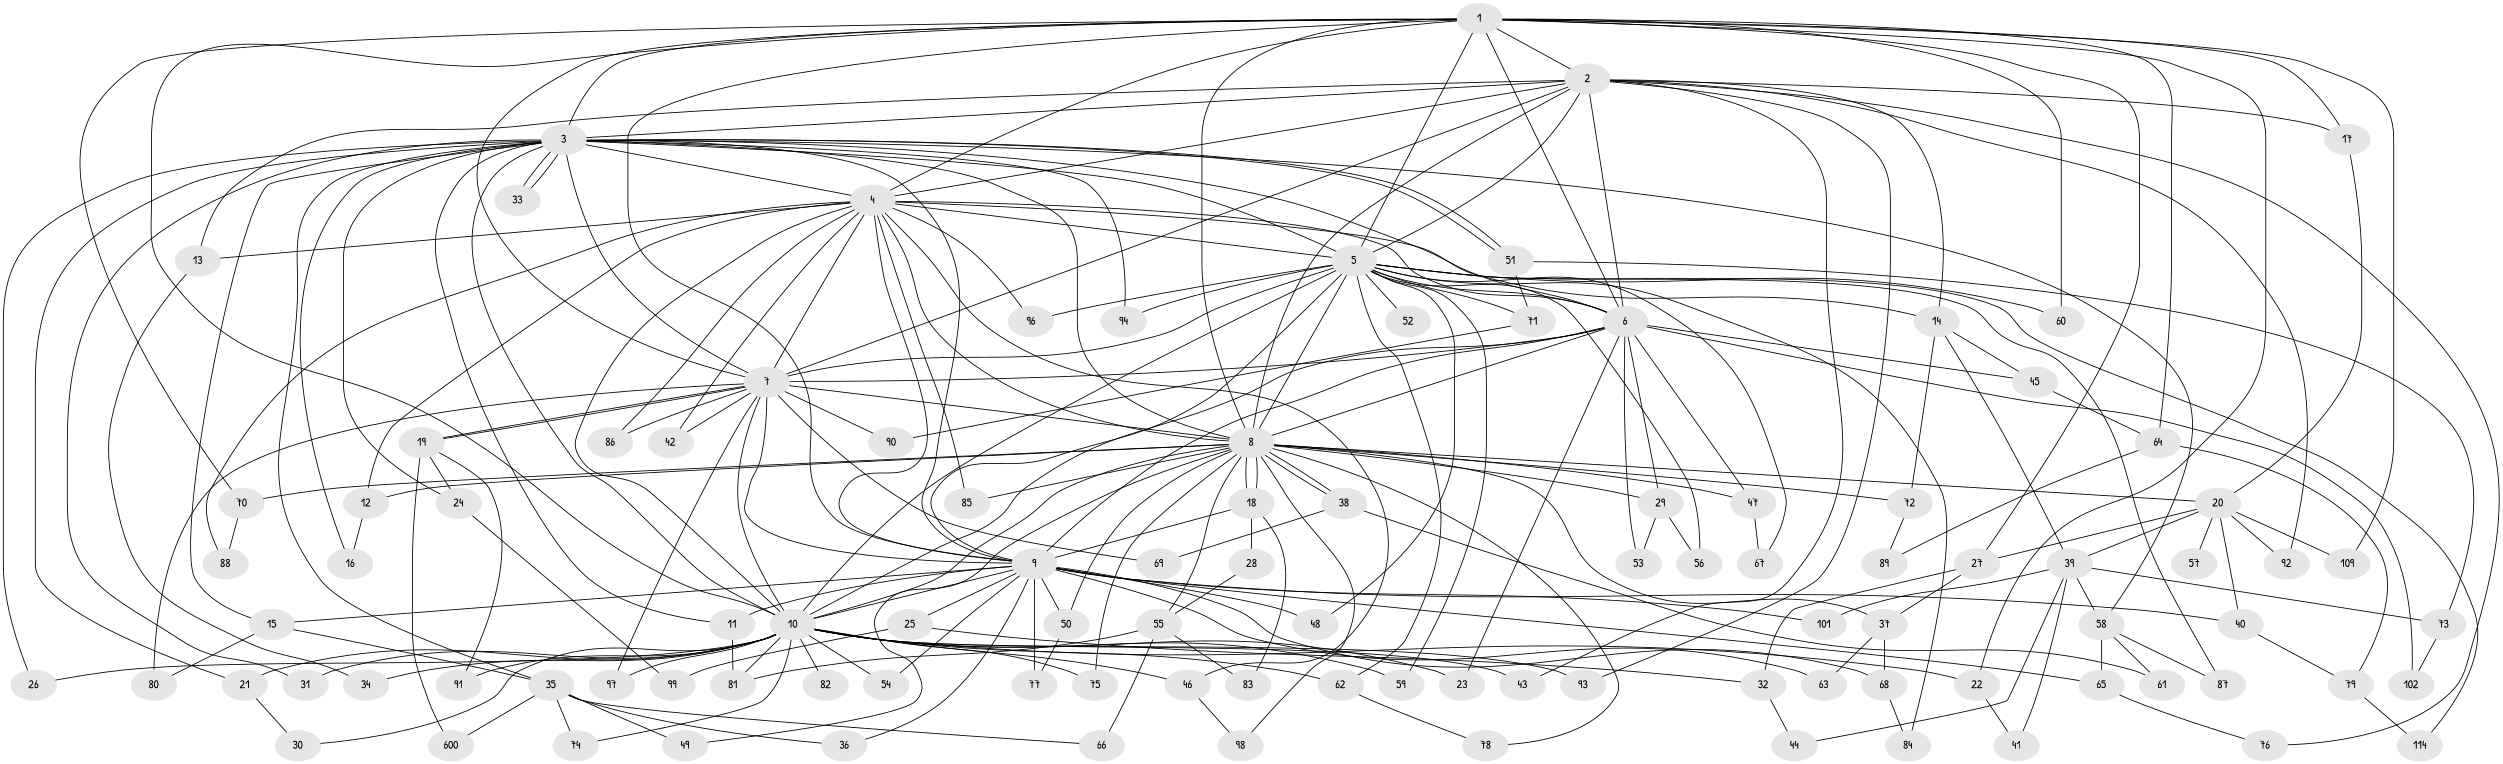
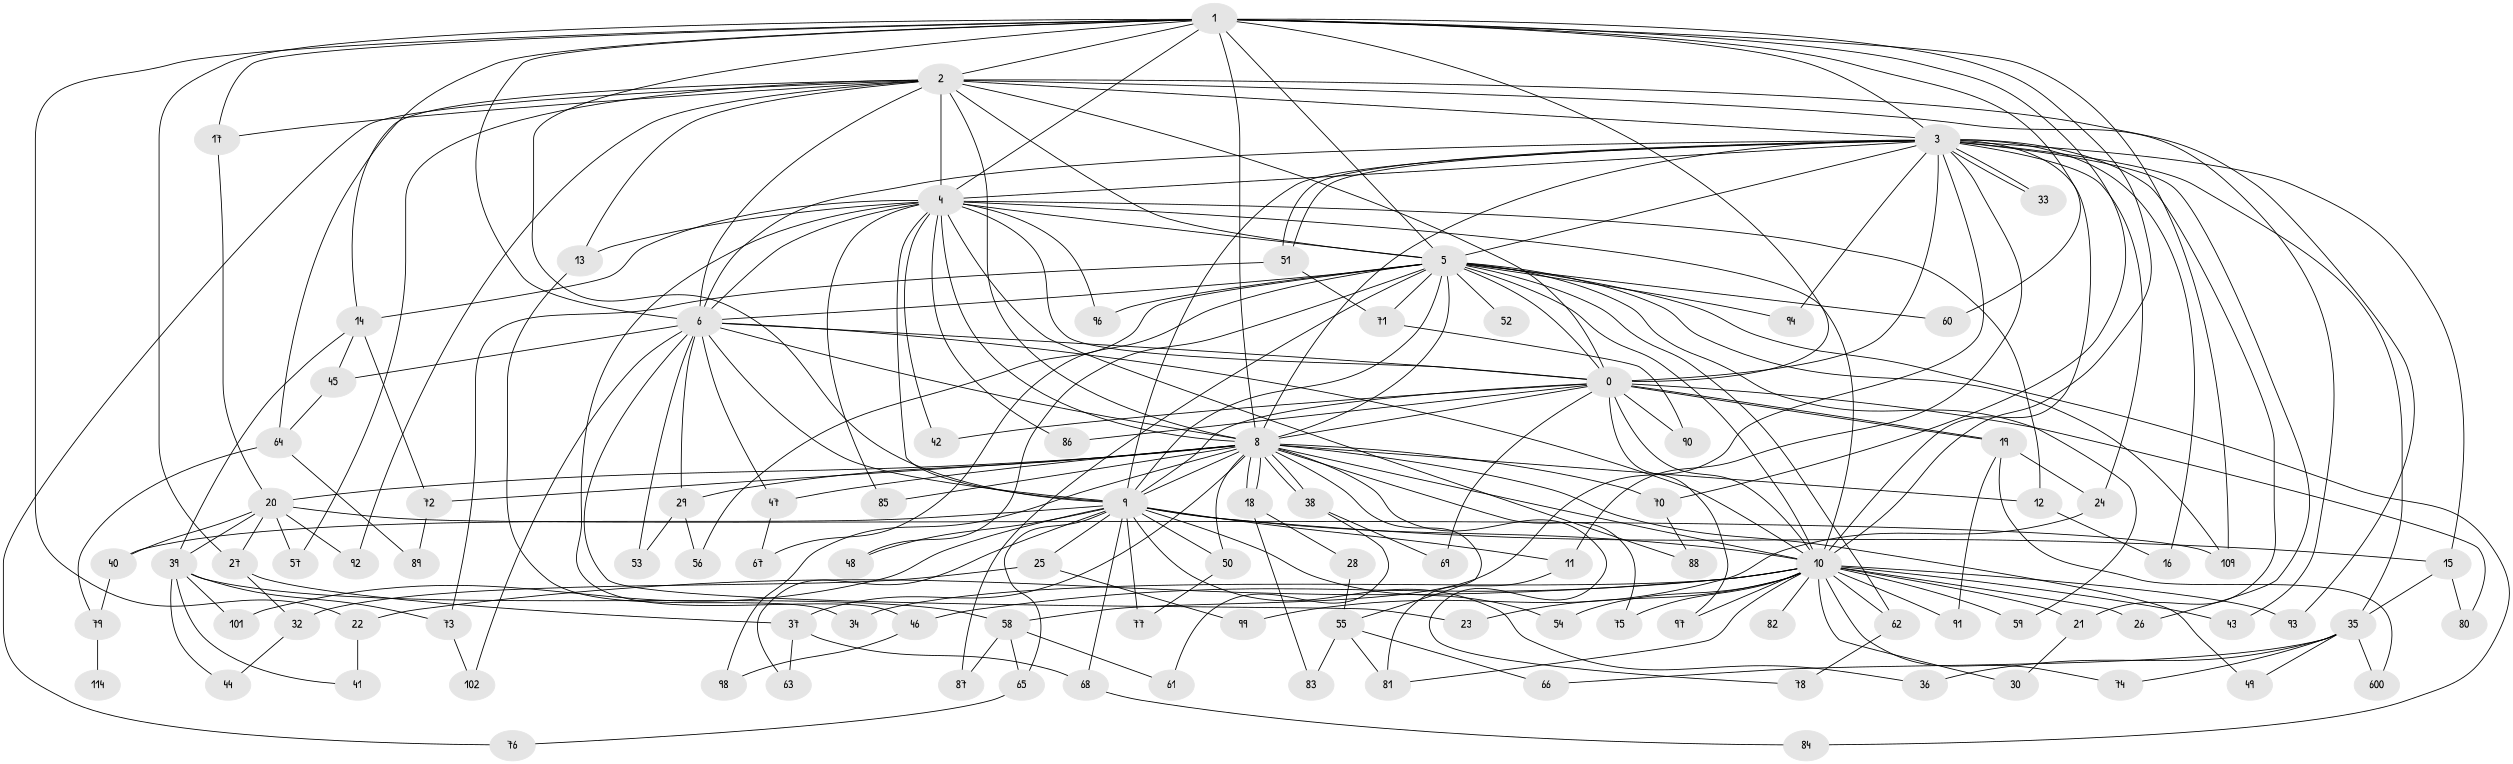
  graph {
    fontname="Patrick Hand"
    node [color=gray90 fontname="Patrick Hand" style=filled]
    edge [fontname="Patrick Hand"]
    1
    2
    3
    4
    5
    6
-   7
+   7 [label=0]
    8
    9
    10
    17
    22
    27
    60
    64
    70
    n17 [label=109]
    13
    14
    43
    57
    76
    92
    93
    11
    15
    16
    21
    24
    26
-   31
    33
    35
    51
    58
    94
    12
    42
    46
    85
    86
    88
    96
    52
    48
    56
    59
    62
    67
    71
    84
    87
    n53 [label=114]
    23
    29
    45
    47
    53
    102
    19
    69
    80
    90
    97
    18
    20
    37
    38
    49
    50
    55
    72
    75
    78
    98
    25
    36
    40
    54
    63
    65
    68
    77
    101
    30
    34
    74
    81
    82
    91
    41
    32
    79
    89
    39
    99
    n97 [label=600]
    66
    73
    61
    28
    83
    44
    1 -- 2
    1 -- 3
    1 -- 4
    1 -- 5
    1 -- 6
    1 -- 7
    1 -- 8
    1 -- 9
    1 -- 10
    1 -- 17
    1 -- 22
    1 -- 27
    1 -- 60
    1 -- 64
    1 -- 70
    1 -- n17
    2 -- 3
    2 -- 4
    2 -- 5
    2 -- 6
    2 -- 7
    2 -- 8
    2 -- 17
    2 -- 13
    2 -- 14
    2 -- 43
+   2 -- 57
    2 -- 76
    2 -- 92
    2 -- 93
    3 -- 4
    3 -- 5
    3 -- 6
    3 -- 7
    3 -- 8
    3 -- 9
    3 -- 10
    3 -- 11
    3 -- 15
    3 -- 16
    3 -- 21
    3 -- 24
    3 -- 26
-   3 -- 31
    3 -- 33
    3 -- 33
    3 -- 35
    3 -- 51
    3 -- 51
    3 -- 58
    3 -- 94
    4 -- 5
    4 -- 6
    4 -- 7
    4 -- 8
    4 -- 9
    4 -- 10
    4 -- 13
    4 -- 14
    4 -- 12
    4 -- 42
    4 -- 46
    4 -- 85
    4 -- 86
    4 -- 88
    4 -- 96
    5 -- 6
    5 -- 7
    5 -- 8
    5 -- 9
    5 -- 10
    5 -- 60
    5 -- 94
    5 -- 96
    5 -- 52
    5 -- 48
    5 -- 56
    5 -- 59
    5 -- 62
    5 -- 67
    5 -- 71
    5 -- 84
    5 -- 87
-   5 -- n53
+   5 -- n17
    6 -- 7
    6 -- 8
    6 -- 9
    6 -- 10
    6 -- 23
    6 -- 29
    6 -- 45
    6 -- 47
    6 -- 53
    6 -- 102
    7 -- 8
    7 -- 9
    7 -- 10
    7 -- 42
    7 -- 86
    7 -- 19
    7 -- 19
    7 -- 69
    7 -- 80
    7 -- 90
    7 -- 97
-   18 -- 9
+   8 -- 9
    8 -- 10
    8 -- 70
    8 -- 12
    8 -- 85
    8 -- 29
    8 -- 47
    8 -- 18
    8 -- 18
    8 -- 20
    8 -- 37
    8 -- 38
    8 -- 38
    8 -- 49
    8 -- 50
    8 -- 55
    8 -- 72
    8 -- 75
    8 -- 78
    8 -- 98
    9 -- 10
    9 -- 11
    9 -- 15
    9 -- 48
    9 -- 50
    9 -- 25
    9 -- 36
    9 -- 40
    9 -- 54
    9 -- 63
    9 -- 65
    9 -- 68
    9 -- 77
    9 -- 101
    10 -- 22
    10 -- 43
    10 -- 93
    10 -- 21
    10 -- 26
-   10 -- 31
    10 -- 46
    10 -- 59
    10 -- 62
    10 -- 23
    10 -- 97
    10 -- 75
    10 -- 54
    10 -- 30
    10 -- 34
    10 -- 74
    10 -- 81
    10 -- 82
    10 -- 91
    17 -- 20
    22 -- 41
    27 -- 37
    27 -- 32
    64 -- 79
    64 -- 89
    70 -- 88
    13 -- 34
    14 -- 45
    14 -- 72
    14 -- 39
    11 -- 81
    15 -- 35
    15 -- 80
    21 -- 30
    24 -- 99
    35 -- 49
    35 -- 36
    35 -- 74
    35 -- n97
    35 -- 66
    51 -- 71
    51 -- 73
    58 -- 87
    58 -- 65
    58 -- 61
    12 -- 16
    46 -- 98
    62 -- 78
    71 -- 90
    29 -- 56
    29 -- 53
    45 -- 64
    47 -- 67
    19 -- 24
    19 -- 91
    19 -- n97
    18 -- 28
    18 -- 83
    20 -- 27
    20 -- n17
    20 -- 57
    20 -- 92
    20 -- 40
    20 -- 39
    37 -- 63
    37 -- 68
    38 -- 69
    38 -- 61
    50 -- 77
    55 -- 81
    55 -- 66
    55 -- 83
    72 -- 89
    25 -- 32
    25 -- 99
    40 -- 79
    65 -- 76
    68 -- 84
    32 -- 44
    79 -- n53
    39 -- 58
    39 -- 101
    39 -- 41
    39 -- 73
    39 -- 44
    73 -- 102
    28 -- 55
  }
